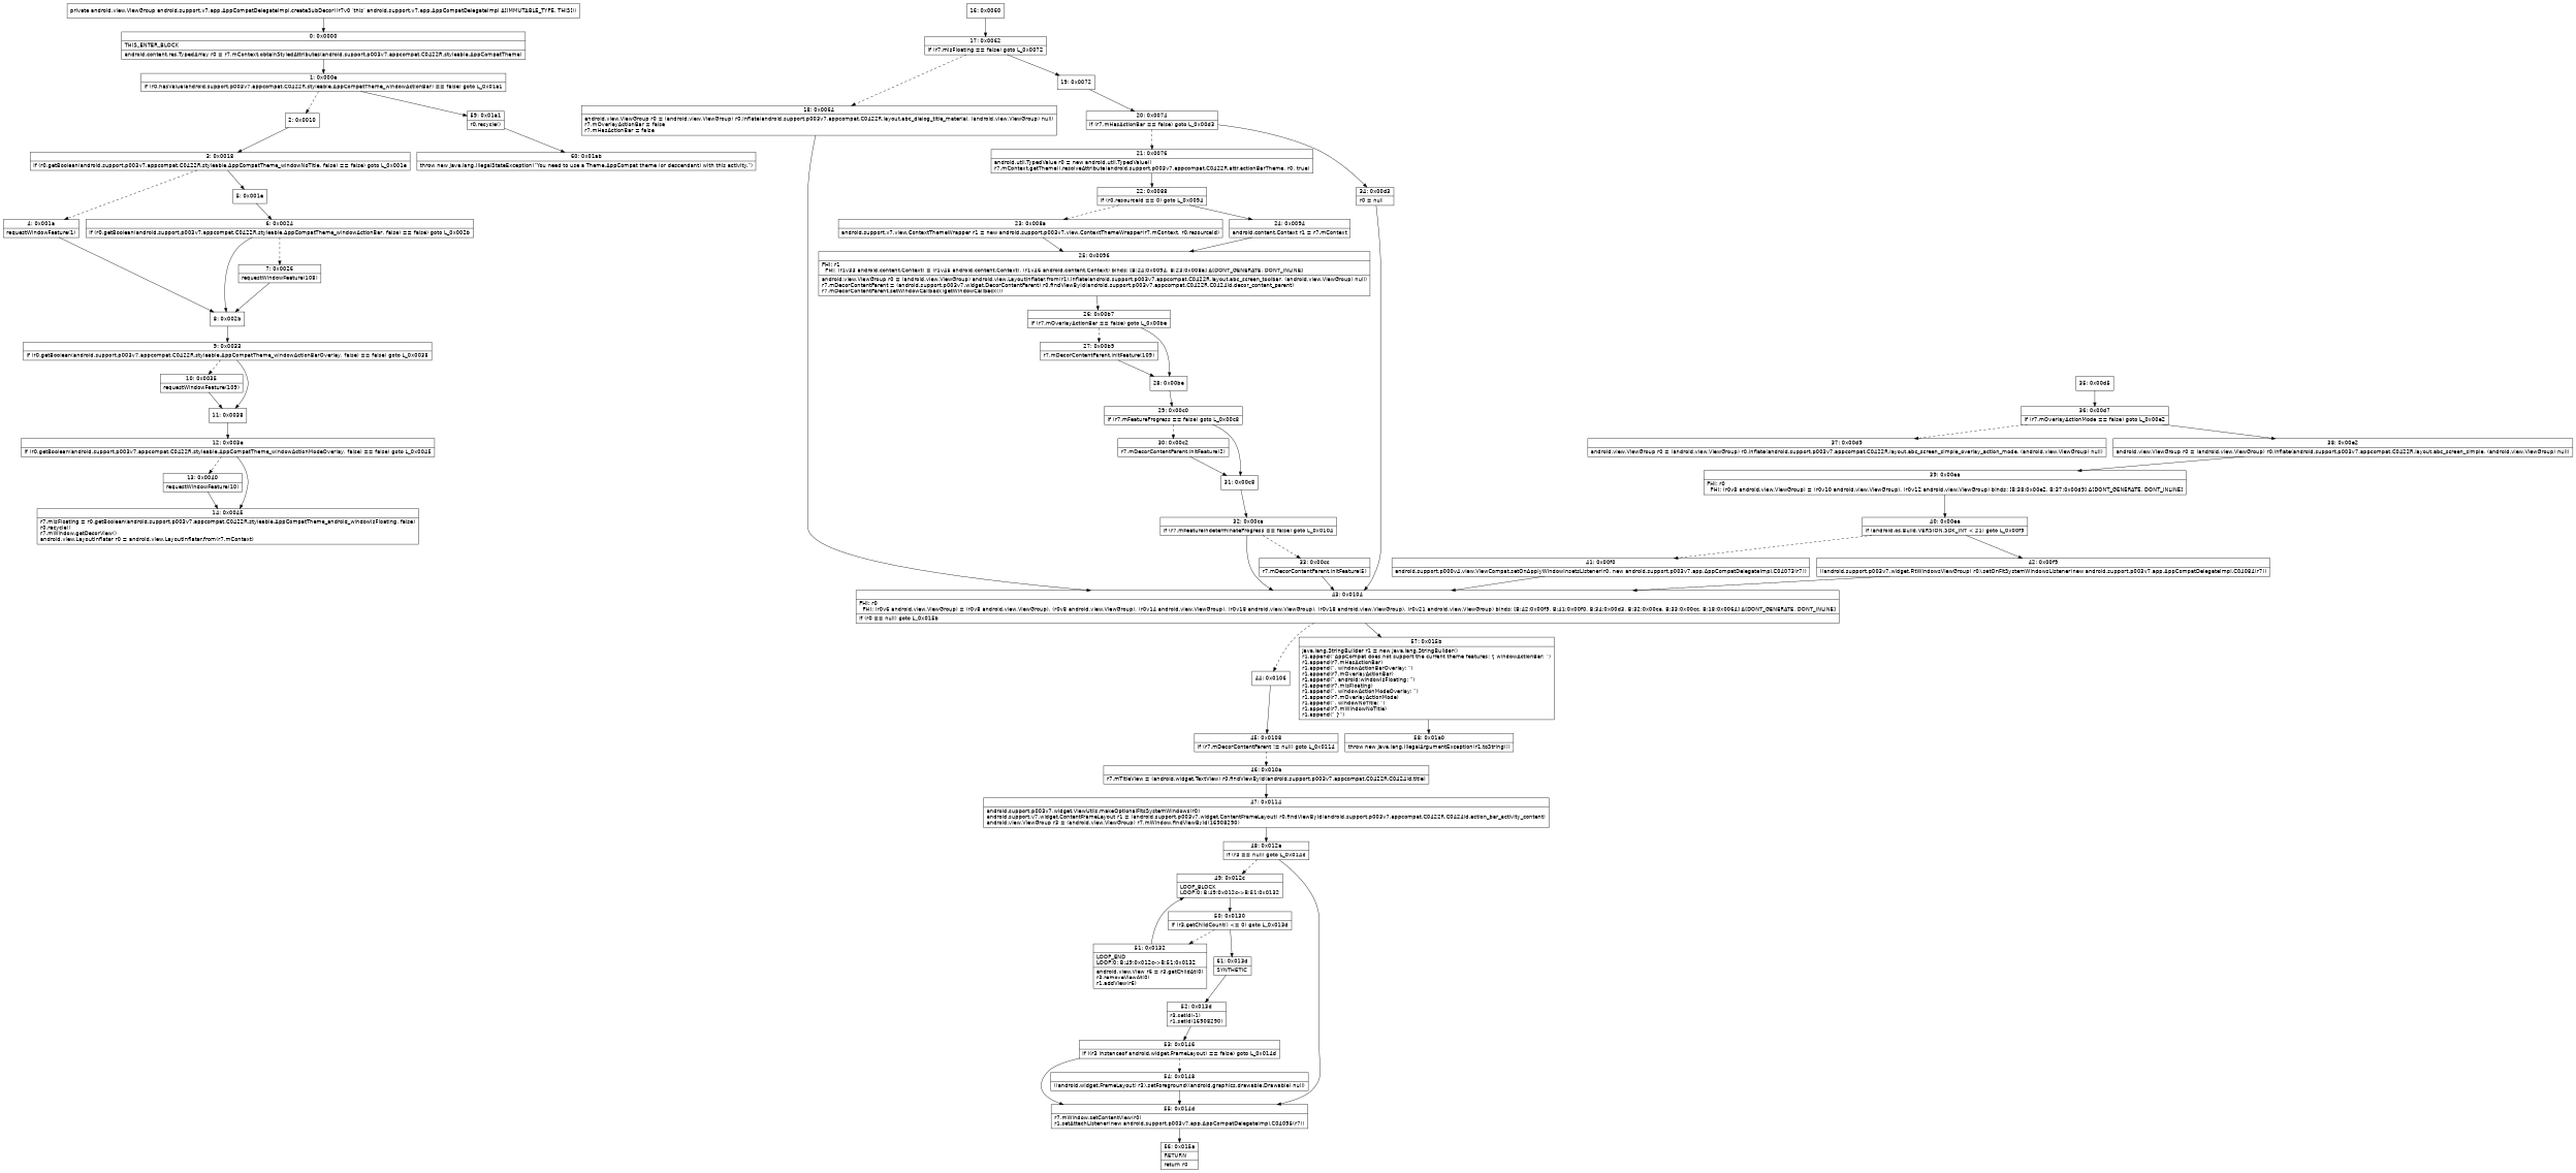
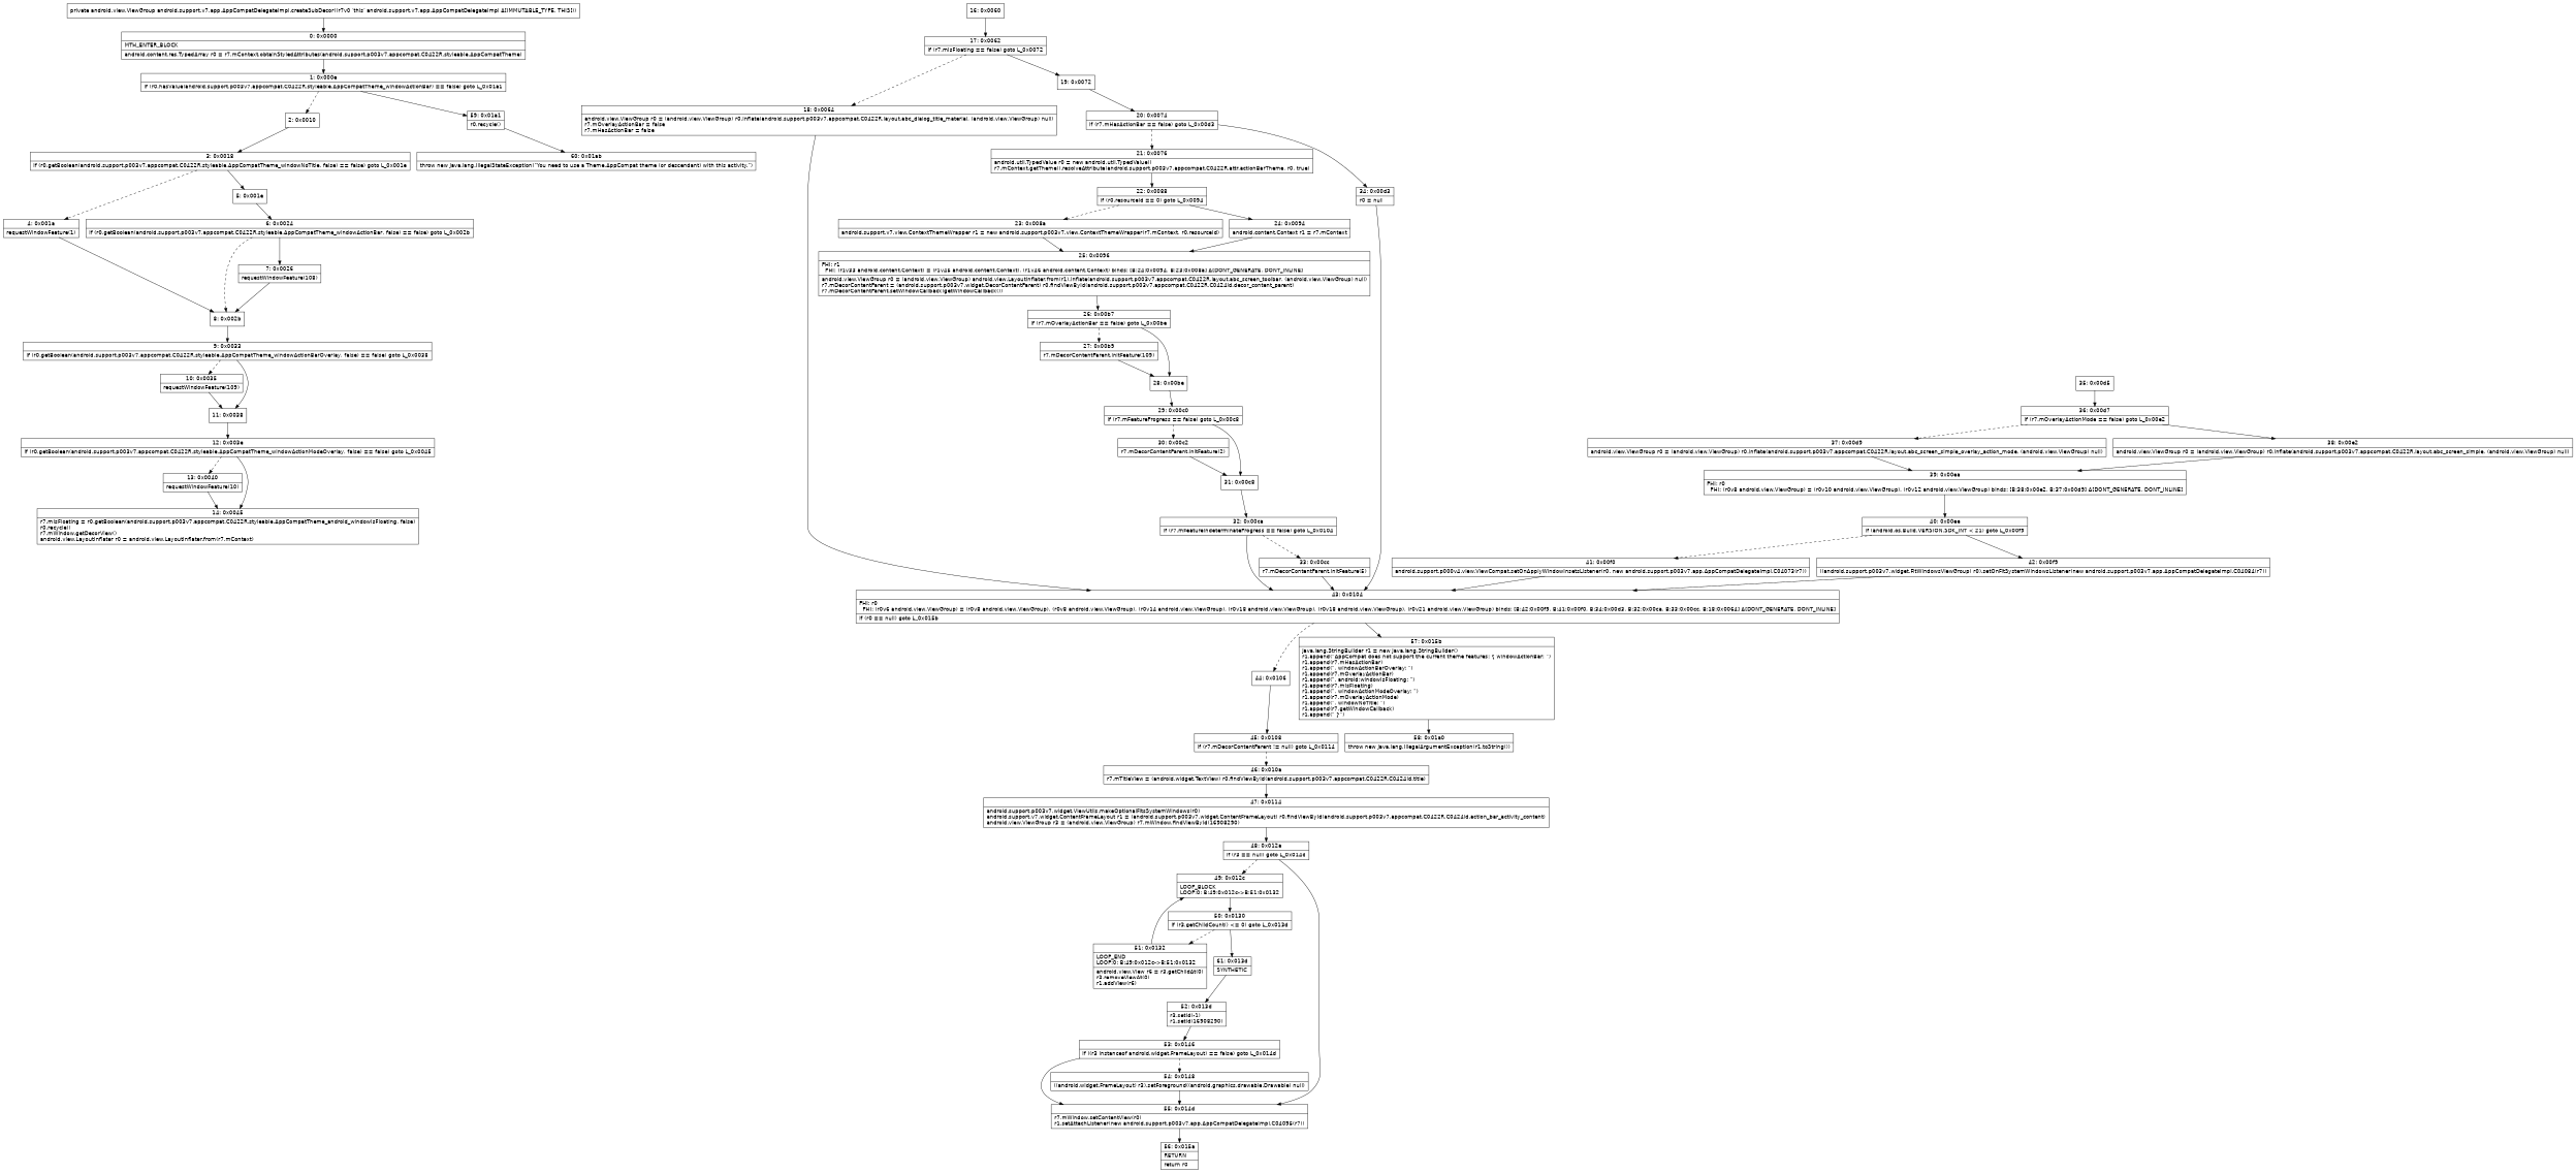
  digraph {
    fontname="DejaVu Sans"
    node [fontname="DejaVu Sans" shape=record]
    edge [fontname="DejaVu Sans"]
-   n1 [label="{0\:\ 0x0000|THIS_ENTER_BLOCK\l|android.content.res.TypedArray r0 = r7.mContext.obtainStyledAttributes(android.support.p003v7.appcompat.C0422R.styleable.AppCompatTheme)\l}"]
+   n1 [label="{0\:\ 0x0000|MTH_ENTER_BLOCK\l|android.content.res.TypedArray r0 = r7.mContext.obtainStyledAttributes(android.support.p003v7.appcompat.C0422R.styleable.AppCompatTheme)\l}"]
    n2 [label="{1\:\ 0x000e|if (r0.hasValue(android.support.p003v7.appcompat.C0422R.styleable.AppCompatTheme_windowActionBar) == false) goto L_0x01a1\l}"]
    n3 [label="{2\:\ 0x0010}"]
    n4 [label="{59\:\ 0x01a1|r0.recycle()\l}"]
    n5 [label="{3\:\ 0x0018|if (r0.getBoolean(android.support.p003v7.appcompat.C0422R.styleable.AppCompatTheme_windowNoTitle, false) == false) goto L_0x001e\l}"]
    n6 [label="{60\:\ 0x01ab|throw new java.lang.IllegalStateException(\"You need to use a Theme.AppCompat theme (or descendant) with this activity.\")\l}"]
    n7 [label="{4\:\ 0x001a|requestWindowFeature(1)\l}"]
    n8 [label="{5\:\ 0x001e}"]
    n9 [label="{8\:\ 0x002b}"]
    n10 [label="{6\:\ 0x0024|if (r0.getBoolean(android.support.p003v7.appcompat.C0422R.styleable.AppCompatTheme_windowActionBar, false) == false) goto L_0x002b\l}"]
    n11 [label="{9\:\ 0x0033|if (r0.getBoolean(android.support.p003v7.appcompat.C0422R.styleable.AppCompatTheme_windowActionBarOverlay, false) == false) goto L_0x0038\l}"]
    n12 [label="{7\:\ 0x0026|requestWindowFeature(108)\l}"]
    n13 [label="{10\:\ 0x0035|requestWindowFeature(109)\l}"]
    n14 [label="{11\:\ 0x0038}"]
    n15 [label="{12\:\ 0x003e|if (r0.getBoolean(android.support.p003v7.appcompat.C0422R.styleable.AppCompatTheme_windowActionModeOverlay, false) == false) goto L_0x0045\l}"]
    n16 [label="{13\:\ 0x0040|requestWindowFeature(10)\l}"]
    n17 [label="{14\:\ 0x0045|r7.mIsFloating = r0.getBoolean(android.support.p003v7.appcompat.C0422R.styleable.AppCompatTheme_android_windowIsFloating, false)\lr0.recycle()\lr7.mWindow.getDecorView()\landroid.view.LayoutInflater r0 = android.view.LayoutInflater.from(r7.mContext)\l}"]
    n18 [label="{16\:\ 0x0060}"]
    n19 [label="{17\:\ 0x0062|if (r7.mIsFloating == false) goto L_0x0072\l}"]
    n20 [label="{35\:\ 0x00d5}"]
    n21 [label="{36\:\ 0x00d7|if (r7.mOverlayActionMode == false) goto L_0x00e2\l}"]
    n22 [label="{18\:\ 0x0064|android.view.ViewGroup r0 = (android.view.ViewGroup) r0.inflate(android.support.p003v7.appcompat.C0422R.layout.abc_dialog_title_material, (android.view.ViewGroup) null)\lr7.mOverlayActionBar = false\lr7.mHasActionBar = false\l}"]
    n23 [label="{19\:\ 0x0072}"]
    n24 [label="{43\:\ 0x0104|PHI: r0 \l  PHI: (r0v6 android.view.ViewGroup) = (r0v8 android.view.ViewGroup), (r0v8 android.view.ViewGroup), (r0v14 android.view.ViewGroup), (r0v18 android.view.ViewGroup), (r0v18 android.view.ViewGroup), (r0v21 android.view.ViewGroup) binds: [B:42:0x00f9, B:41:0x00f0, B:34:0x00d3, B:32:0x00ca, B:33:0x00cc, B:18:0x0064] A[DONT_GENERATE, DONT_INLINE]\l|if (r0 == null) goto L_0x015b\l}"]
    n25 [label="{20\:\ 0x0074|if (r7.mHasActionBar == false) goto L_0x00d3\l}"]
    n26 [label="{44\:\ 0x0106}"]
-   n27 [label="{57\:\ 0x015b|java.lang.StringBuilder r1 = new java.lang.StringBuilder()\lr1.append(\"AppCompat does not support the current theme features: \{ windowActionBar: \")\lr1.append(r7.mHasActionBar)\lr1.append(\", windowActionBarOverlay: \")\lr1.append(r7.mOverlayActionBar)\lr1.append(\", android:windowIsFloating: \")\lr1.append(r7.mIsFloating)\lr1.append(\", windowActionModeOverlay: \")\lr1.append(r7.mOverlayActionMode)\lr1.append(\", windowNoTitle: \")\lr1.append(r7.mWindowNoTitle)\lr1.append(\" \}\")\l}"]
+   n27 [label="{57\:\ 0x015b|java.lang.StringBuilder r1 = new java.lang.StringBuilder()\lr1.append(\"AppCompat does not support the current theme features: \{ windowActionBar: \")\lr1.append(r7.mHasActionBar)\lr1.append(\", windowActionBarOverlay: \")\lr1.append(r7.mOverlayActionBar)\lr1.append(\", android:windowIsFloating: \")\lr1.append(r7.mIsFloating)\lr1.append(\", windowActionModeOverlay: \")\lr1.append(r7.mOverlayActionMode)\lr1.append(\", windowNoTitle: \")\lr1.append(r7.getWindowCallback)\lr1.append(\" \}\")\l}"]
    n28 [label="{21\:\ 0x0076|android.util.TypedValue r0 = new android.util.TypedValue()\lr7.mContext.getTheme().resolveAttribute(android.support.p003v7.appcompat.C0422R.attr.actionBarTheme, r0, true)\l}"]
    n29 [label="{34\:\ 0x00d3|r0 = null\l}"]
    n30 [label="{22\:\ 0x0088|if (r0.resourceId == 0) goto L_0x0094\l}"]
    n31 [label="{23\:\ 0x008a|android.support.v7.view.ContextThemeWrapper r1 = new android.support.p003v7.view.ContextThemeWrapper(r7.mContext, r0.resourceId)\l}"]
    n32 [label="{24\:\ 0x0094|android.content.Context r1 = r7.mContext\l}"]
    n33 [label="{25\:\ 0x0096|PHI: r1 \l  PHI: (r1v33 android.content.Context) = (r1v45 android.content.Context), (r1v46 android.content.Context) binds: [B:24:0x0094, B:23:0x008a] A[DONT_GENERATE, DONT_INLINE]\l|android.view.ViewGroup r0 = (android.view.ViewGroup) android.view.LayoutInflater.from(r1).inflate(android.support.p003v7.appcompat.C0422R.layout.abc_screen_toolbar, (android.view.ViewGroup) null)\lr7.mDecorContentParent = (android.support.p003v7.widget.DecorContentParent) r0.findViewById(android.support.p003v7.appcompat.C0422R.C0424id.decor_content_parent)\lr7.mDecorContentParent.setWindowCallback(getWindowCallback())\l}"]
    n34 [label="{26\:\ 0x00b7|if (r7.mOverlayActionBar == false) goto L_0x00be\l}"]
    n35 [label="{27\:\ 0x00b9|r7.mDecorContentParent.initFeature(109)\l}"]
    n36 [label="{28\:\ 0x00be}"]
    n37 [label="{29\:\ 0x00c0|if (r7.mFeatureProgress == false) goto L_0x00c8\l}"]
    n38 [label="{30\:\ 0x00c2|r7.mDecorContentParent.initFeature(2)\l}"]
    n39 [label="{31\:\ 0x00c8}"]
    n40 [label="{32\:\ 0x00ca|if (r7.mFeatureIndeterminateProgress == false) goto L_0x0104\l}"]
    n41 [label="{33\:\ 0x00cc|r7.mDecorContentParent.initFeature(5)\l}"]
    n42 [label="{37\:\ 0x00d9|android.view.ViewGroup r0 = (android.view.ViewGroup) r0.inflate(android.support.p003v7.appcompat.C0422R.layout.abc_screen_simple_overlay_action_mode, (android.view.ViewGroup) null)\l}"]
    n43 [label="{38\:\ 0x00e2|android.view.ViewGroup r0 = (android.view.ViewGroup) r0.inflate(android.support.p003v7.appcompat.C0422R.layout.abc_screen_simple, (android.view.ViewGroup) null)\l}"]
    n44 [label="{39\:\ 0x00ea|PHI: r0 \l  PHI: (r0v8 android.view.ViewGroup) = (r0v10 android.view.ViewGroup), (r0v12 android.view.ViewGroup) binds: [B:38:0x00e2, B:37:0x00d9] A[DONT_GENERATE, DONT_INLINE]\l}"]
    n45 [label="{40\:\ 0x00ee|if (android.os.Build.VERSION.SDK_INT \< 21) goto L_0x00f9\l}"]
    n46 [label="{41\:\ 0x00f0|android.support.p000v4.view.ViewCompat.setOnApplyWindowInsetsListener(r0, new android.support.p003v7.app.AppCompatDelegateImpl.C04073(r7))\l}"]
    n47 [label="{42\:\ 0x00f9|((android.support.p003v7.widget.FitWindowsViewGroup) r0).setOnFitSystemWindowsListener(new android.support.p003v7.app.AppCompatDelegateImpl.C04084(r7))\l}"]
    n48 [label="{45\:\ 0x0108|if (r7.mDecorContentParent != null) goto L_0x0114\l}"]
    n49 [label="{58\:\ 0x01a0|throw new java.lang.IllegalArgumentException(r1.toString())\l}"]
    n50 [label="{46\:\ 0x010a|r7.mTitleView = (android.widget.TextView) r0.findViewById(android.support.p003v7.appcompat.C0422R.C0424id.title)\l}"]
    n51 [label="{47\:\ 0x0114|android.support.p003v7.widget.ViewUtils.makeOptionalFitsSystemWindows(r0)\landroid.support.v7.widget.ContentFrameLayout r1 = (android.support.p003v7.widget.ContentFrameLayout) r0.findViewById(android.support.p003v7.appcompat.C0422R.C0424id.action_bar_activity_content)\landroid.view.ViewGroup r3 = (android.view.ViewGroup) r7.mWindow.findViewById(16908290)\l}"]
    n52 [label="{48\:\ 0x012a|if (r3 == null) goto L_0x014d\l}"]
    n53 [label="{49\:\ 0x012c|LOOP_BLOCK\lLOOP:0: B:49:0x012c\-\>B:51:0x0132\l}"]
    n54 [label="{55\:\ 0x014d|r7.mWindow.setContentView(r0)\lr1.setAttachListener(new android.support.p003v7.app.AppCompatDelegateImpl.C04095(r7))\l}"]
    n55 [label="{50\:\ 0x0130|if (r3.getChildCount() \<= 0) goto L_0x013d\l}"]
    n56 [label="{56\:\ 0x015a|RETURN\l|return r0\l}"]
    n57 [label="{51\:\ 0x0132|LOOP_END\lLOOP:0: B:49:0x012c\-\>B:51:0x0132\l|android.view.View r6 = r3.getChildAt(0)\lr3.removeViewAt(0)\lr1.addView(r6)\l}"]
    n58 [label="{61\:\ 0x013d|SYNTHETIC\l}"]
    n59 [label="{52\:\ 0x013d|r3.setId(\-1)\lr1.setId(16908290)\l}"]
    n60 [label="{53\:\ 0x0146|if ((r3 instanceof android.widget.FrameLayout) == false) goto L_0x014d\l}"]
    n61 [label="{54\:\ 0x0148|((android.widget.FrameLayout) r3).setForeground((android.graphics.drawable.Drawable) null)\l}"]
    n62 [label="{private android.view.ViewGroup android.support.v7.app.AppCompatDelegateImpl.createSubDecor((r7v0 'this' android.support.v7.app.AppCompatDelegateImpl A[IMMUTABLE_TYPE, THIS])) }"]
    n1 -> n2
    n2 -> n3 [style=dashed]
    n2 -> n4
    n3 -> n5
    n4 -> n6
    n5 -> n7 [style=dashed]
    n5 -> n8
    n7 -> n9
    n8 -> n10
    n9 -> n11
-   n10 -> n9
-   n10 -> n12 [style=dashed]
+   n10 -> n9 [style=dashed]
+   n10 -> n12 [style=solid]
    n11 -> n13 [style=dashed]
    n11 -> n14
    n12 -> n9
    n13 -> n14
    n14 -> n15
    n15 -> n16 [style=dashed]
    n15 -> n17
    n16 -> n17
    n18 -> n19
    n19 -> n22 [style=dashed]
    n19 -> n23
    n20 -> n21
    n21 -> n42 [style=dashed]
    n21 -> n43
    n22 -> n24
    n23 -> n25
    n24 -> n26 [style=dashed]
    n24 -> n27
    n25 -> n28 [style=dashed]
    n25 -> n29
    n26 -> n48
    n27 -> n49
    n28 -> n30
    n29 -> n24
    n30 -> n31 [style=dashed]
    n30 -> n32
    n31 -> n33
    n32 -> n33
    n33 -> n34
    n34 -> n35 [style=dashed]
    n34 -> n36
    n35 -> n36
    n36 -> n37
    n37 -> n38 [style=dashed]
    n37 -> n39
    n38 -> n39
    n39 -> n40
    n40 -> n24
    n40 -> n41 [style=dashed]
    n41 -> n24
+   n42 -> n44
    n43 -> n44
    n44 -> n45
    n45 -> n46 [style=dashed]
    n45 -> n47
    n46 -> n24
    n47 -> n24
    n48 -> n50 [style=dashed]
    n50 -> n51
    n51 -> n52
    n52 -> n53 [style=dashed]
    n52 -> n54
    n53 -> n55
    n54 -> n56
    n55 -> n57 [style=dashed]
    n55 -> n58
    n57 -> n53
    n58 -> n59
    n59 -> n60
    n60 -> n54
    n60 -> n61 [style=dashed]
    n61 -> n54
    n62 -> n1
  }
